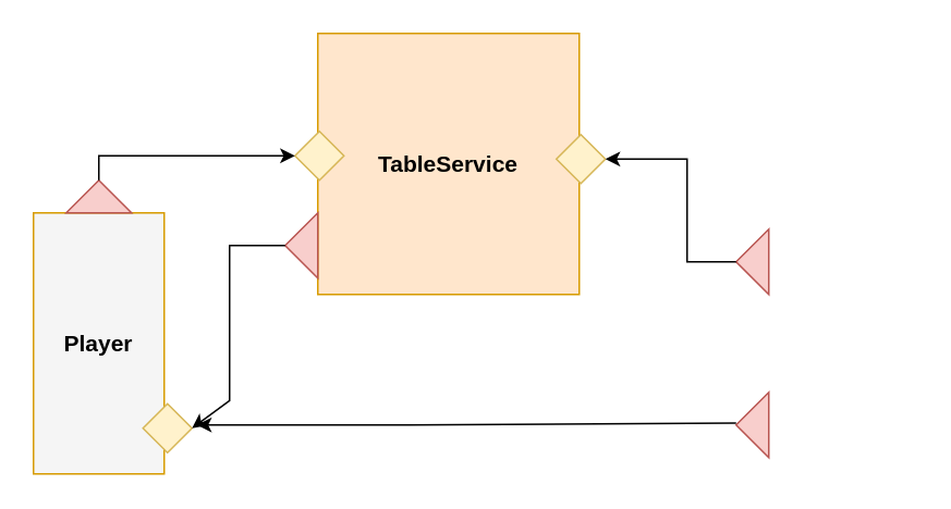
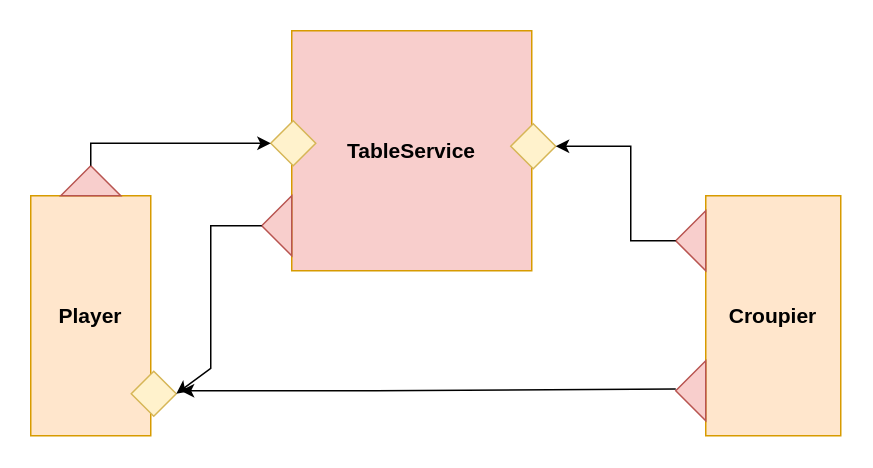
  <mxCell id="0" />
  <mxCell id="1" parent="0" />
- <mxCell id="2" value="&lt;b&gt;&lt;font style=&quot;font-size: 14px;&quot;&gt;TableService&lt;/font&gt;&lt;/b&gt;" style="whiteSpace=wrap;html=1;aspect=fixed;fillColor=#ffe6cc;strokeColor=#d79b00;" parent="1" vertex="1"><mxGeometry x="194" y="20" width="160" height="160" as="geometry" /></mxCell>
- <mxCell id="3" value="&lt;b&gt;&lt;font style=&quot;font-size: 14px;&quot;&gt;Player&lt;/font&gt;&lt;/b&gt;" style="rounded=0;whiteSpace=wrap;html=1;fillColor=#f5f5f5;strokeColor=#d79b00;" parent="1" vertex="1"><mxGeometry x="20" y="130" width="80" height="160" as="geometry" /></mxCell>
+ <mxCell id="2" value="&lt;b&gt;&lt;font style=&quot;font-size: 14px;&quot;&gt;TableService&lt;/font&gt;&lt;/b&gt;" style="whiteSpace=wrap;html=1;aspect=fixed;fillColor=#f8cecc;strokeColor=#d79b00;" parent="1" vertex="1"><mxGeometry x="194" y="20" width="160" height="160" as="geometry" /></mxCell>
+ <mxCell id="3" value="&lt;b&gt;&lt;font style=&quot;font-size: 14px;&quot;&gt;Player&lt;/font&gt;&lt;/b&gt;" style="rounded=0;whiteSpace=wrap;html=1;fillColor=#ffe6cc;strokeColor=#d79b00;" parent="1" vertex="1"><mxGeometry x="20" y="130" width="80" height="160" as="geometry" /></mxCell>
+ <mxCell id="4" value="&lt;b&gt;&lt;font style=&quot;font-size: 14px;&quot;&gt;Croupier&lt;/font&gt;&lt;/b&gt;" style="rounded=0;whiteSpace=wrap;html=1;fillColor=#ffe6cc;strokeColor=#d79b00;" parent="1" vertex="1"><mxGeometry x="470" y="130" width="90" height="160" as="geometry" /></mxCell>
  <mxCell id="5" value="" style="rhombus;whiteSpace=wrap;html=1;fontSize=14;fillColor=#fff2cc;strokeColor=#d6b656;" parent="1" vertex="1"><mxGeometry x="180" y="80" width="30" height="30" as="geometry" /></mxCell>
  <mxCell id="6" value="" style="rhombus;whiteSpace=wrap;html=1;fontSize=14;fillColor=#fff2cc;strokeColor=#d6b656;" parent="1" vertex="1"><mxGeometry x="340" y="82" width="30" height="30" as="geometry" /></mxCell>
  <mxCell id="7" value="" style="rhombus;whiteSpace=wrap;html=1;fontSize=14;fillColor=#fff2cc;strokeColor=#d6b656;" parent="1" vertex="1"><mxGeometry x="87" y="247" width="30" height="30" as="geometry" /></mxCell>
  <mxCell id="8" value="" style="triangle;whiteSpace=wrap;html=1;fontSize=14;fillColor=#f8cecc;strokeColor=#b85450;rotation=-90;" parent="1" vertex="1"><mxGeometry x="50" y="100" width="20" height="40" as="geometry" /></mxCell>
  <mxCell id="9" value="" style="endArrow=classic;html=1;rounded=0;fontSize=14;entryX=0;entryY=0.5;entryDx=0;entryDy=0;exitX=1;exitY=0.5;exitDx=0;exitDy=0;" parent="1" source="8" target="5" edge="1"><mxGeometry width="50" height="50" relative="1" as="geometry"><mxPoint x="130" y="50" as="sourcePoint" /><mxPoint x="180" y="0" as="targetPoint" /><Array as="points"><mxPoint x="60" y="95" /><mxPoint x="150" y="95" /></Array></mxGeometry></mxCell>
  <mxCell id="10" value="" style="triangle;whiteSpace=wrap;html=1;fontSize=14;fillColor=#f8cecc;strokeColor=#b85450;rotation=-180;" parent="1" vertex="1"><mxGeometry x="174" y="130" width="20" height="40" as="geometry" /></mxCell>
  <mxCell id="11" value="" style="endArrow=classic;html=1;rounded=0;fontSize=14;entryX=1;entryY=0.5;entryDx=0;entryDy=0;exitX=1;exitY=0.5;exitDx=0;exitDy=0;" parent="1" source="10" target="7" edge="1"><mxGeometry width="50" height="50" relative="1" as="geometry"><mxPoint x="180" y="330" as="sourcePoint" /><mxPoint x="230" y="280" as="targetPoint" /><Array as="points"><mxPoint x="140" y="150" /><mxPoint x="140" y="245" /></Array></mxGeometry></mxCell>
  <mxCell id="12" value="" style="triangle;whiteSpace=wrap;html=1;fontSize=14;fillColor=#f8cecc;strokeColor=#b85450;rotation=-180;" parent="1" vertex="1"><mxGeometry x="450" y="140" width="20" height="40" as="geometry" /></mxCell>
  <mxCell id="13" value="" style="endArrow=classic;html=1;rounded=0;fontSize=14;entryX=1;entryY=0.5;entryDx=0;entryDy=0;exitX=1;exitY=0.5;exitDx=0;exitDy=0;" parent="1" source="12" target="6" edge="1"><mxGeometry width="50" height="50" relative="1" as="geometry"><mxPoint x="470" y="30" as="sourcePoint" /><mxPoint x="520" y="-20" as="targetPoint" /><Array as="points"><mxPoint x="420" y="160" /><mxPoint x="420" y="97" /></Array></mxGeometry></mxCell>
  <mxCell id="14" value="" style="triangle;whiteSpace=wrap;html=1;fontSize=14;fillColor=#f8cecc;strokeColor=#b85450;rotation=-180;" parent="1" vertex="1"><mxGeometry x="450" y="240" width="20" height="40" as="geometry" /></mxCell>
  <mxCell id="15" value="" style="endArrow=classic;html=1;rounded=0;fontSize=14;exitX=1;exitY=0.5;exitDx=0;exitDy=0;" parent="1" edge="1"><mxGeometry width="50" height="50" relative="1" as="geometry"><mxPoint x="450" y="258.75" as="sourcePoint" /><mxPoint x="120" y="260" as="targetPoint" /><Array as="points"><mxPoint x="250" y="260" /></Array></mxGeometry></mxCell>
